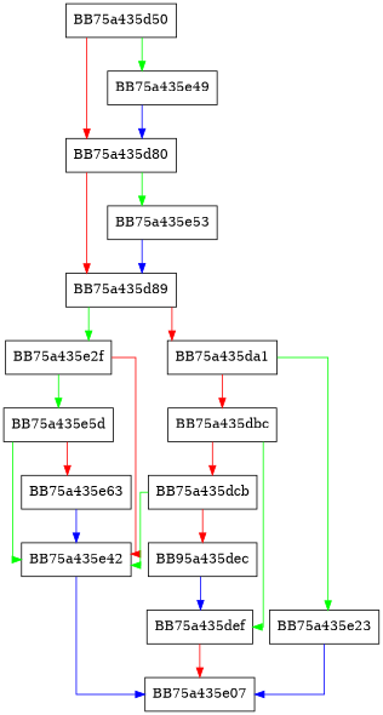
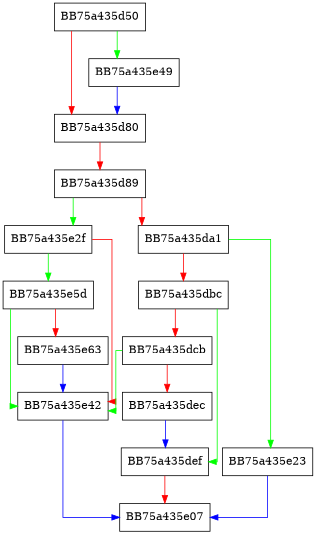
  digraph {
    splines=ortho
    node [shape=box]
    edge [color=red]
    BB75a435d50
    BB75a435e49
    BB75a435d80
-   BB75a435e53
    BB75a435d89
    BB75a435e2f
    BB75a435da1
    BB75a435e42
    BB75a435e5d
    BB75a435e23
    BB75a435dbc
    n12 [label=BB75a435e07]
    BB75a435e63
    BB75a435def
    BB75a435dcb
-   BB75a435dec [label=BB95a435dec]
+   BB75a435dec
    BB75a435d50 -> BB75a435e49 [color=green]
    BB75a435d50 -> BB75a435d80
    BB75a435e49 -> BB75a435d80 [color=blue]
-   BB75a435d80 -> BB75a435e53 [color=green]
    BB75a435d80 -> BB75a435d89
-   BB75a435e53 -> BB75a435d89 [color=blue]
    BB75a435d89 -> BB75a435e2f [color=green]
    BB75a435d89 -> BB75a435da1
    BB75a435e2f -> BB75a435e42
    BB75a435e2f -> BB75a435e5d [color=green]
    BB75a435da1 -> BB75a435e23 [color=green]
    BB75a435da1 -> BB75a435dbc
    BB75a435e42 -> n12 [color=blue]
    BB75a435e5d -> BB75a435e42 [color=green]
    BB75a435e5d -> BB75a435e63
    BB75a435e23 -> n12 [color=blue]
    BB75a435dbc -> BB75a435def [color=green]
    BB75a435dbc -> BB75a435dcb
    BB75a435e63 -> BB75a435e42 [color=blue]
    BB75a435def -> n12
    BB75a435dcb -> BB75a435e42 [color=green]
    BB75a435dcb -> BB75a435dec
    BB75a435dec -> BB75a435def [color=blue]
  }
